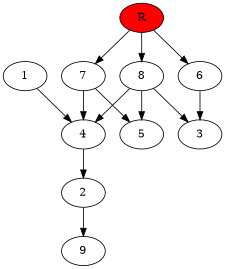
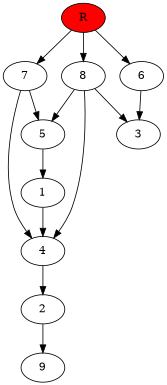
  digraph {
    1
    4
    2
    9
    5
    6
    3
    7
    8
    R [fillcolor="#ff0000" style=filled]
    1 -> 4
    4 -> 2
    2 -> 9
+   5 -> 1
    6 -> 3
    7 -> 4
    7 -> 5
    8 -> 4
    8 -> 5
    8 -> 3
    R -> 6
    R -> 7
    R -> 8
  }
